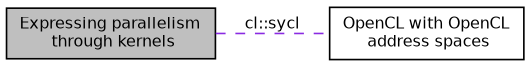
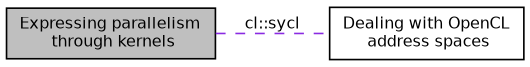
  digraph {
    rankdir=LR
    node [color=black fontname=Helvetica fontsize=10 shape=record]
-   n1 [height=0.2 label="OpenCL with OpenCL\l address spaces" width=0.4]
+   n1 [height=0.2 label="Dealing with OpenCL\l address spaces" width=0.4]
    n2 [fillcolor=grey75 fontcolor=black height=0.2 label="Expressing parallelism\l through kernels" style=filled width=0.4]
    n2 -> n1 [color=blueviolet dir=none fontname=Helvetica fontsize=10 label="cl::sycl" labelfontname=Helvetica labelfontsize=10 shape=plaintext style=dashed]
  }
